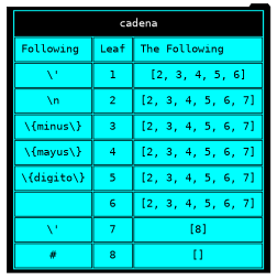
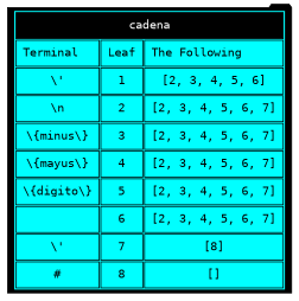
  digraph {
    fontsize=50
    labelloc=t
    rankdir=LR
    splines=true
-   n1 [fillcolor=black fontname=Consolas label=<<table border="0" cellborder="1" cellpadding="7" bgcolor="#00FFFF"> <tr><td bgcolor="black" align="center" colspan="3"><font color="white">cadena</font></td></tr>  <tr> <td align="left">Following</td> <td align="left">Leaf</td> <td align="left">The Following</td> </tr><tr><td>\'</td> <td>1</td> <td>[2, 3, 4, 5, 6]</td></tr> <tr><td>\n</td> <td>2</td> <td>[2, 3, 4, 5, 6, 7]</td></tr> <tr><td>\{minus\}</td> <td>3</td> <td>[2, 3, 4, 5, 6, 7]</td></tr> <tr><td>\{mayus\}</td> <td>4</td> <td>[2, 3, 4, 5, 6, 7]</td></tr> <tr><td>\{digito\}</td> <td>5</td> <td>[2, 3, 4, 5, 6, 7]</td></tr> <tr><td> </td> <td>6</td> <td>[2, 3, 4, 5, 6, 7]</td></tr> <tr><td>\'</td> <td>7</td> <td>[8]</td></tr> <tr><td>#</td> <td>8</td> <td>[]</td></tr> </table>> penwidth=1 shape=folder style=filled]
+   n1 [fillcolor=black fontname=Consolas label=<<table border="0" cellborder="1" cellpadding="7" bgcolor="#00FFFF"> <tr><td bgcolor="black" align="center" colspan="3"><font color="white">cadena</font></td></tr>  <tr> <td align="left">Terminal</td> <td align="left">Leaf</td> <td align="left">The Following</td> </tr><tr><td>\'</td> <td>1</td> <td>[2, 3, 4, 5, 6]</td></tr> <tr><td>\n</td> <td>2</td> <td>[2, 3, 4, 5, 6, 7]</td></tr> <tr><td>\{minus\}</td> <td>3</td> <td>[2, 3, 4, 5, 6, 7]</td></tr> <tr><td>\{mayus\}</td> <td>4</td> <td>[2, 3, 4, 5, 6, 7]</td></tr> <tr><td>\{digito\}</td> <td>5</td> <td>[2, 3, 4, 5, 6, 7]</td></tr> <tr><td> </td> <td>6</td> <td>[2, 3, 4, 5, 6, 7]</td></tr> <tr><td>\'</td> <td>7</td> <td>[8]</td></tr> <tr><td>#</td> <td>8</td> <td>[]</td></tr> </table>> penwidth=1 shape=folder style=filled]
  }
